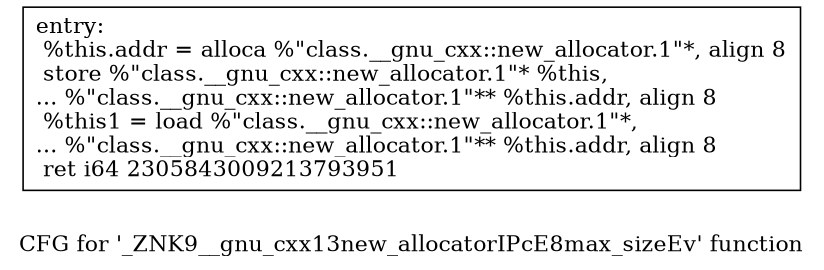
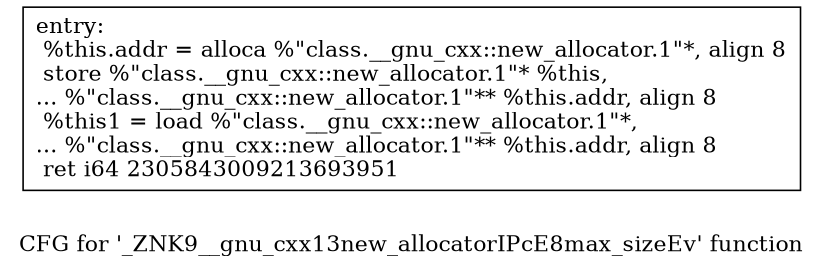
  digraph {
    label="CFG for '_ZNK9__gnu_cxx13new_allocatorIPcE8max_sizeEv' function"
-   n1 [label="{entry:\l  %this.addr = alloca %\"class.__gnu_cxx::new_allocator.1\"*, align 8\l  store %\"class.__gnu_cxx::new_allocator.1\"* %this,\l... %\"class.__gnu_cxx::new_allocator.1\"** %this.addr, align 8\l  %this1 = load %\"class.__gnu_cxx::new_allocator.1\"*,\l... %\"class.__gnu_cxx::new_allocator.1\"** %this.addr, align 8\l  ret i64 2305843009213793951\l}" shape=record]
+   n1 [label="{entry:\l  %this.addr = alloca %\"class.__gnu_cxx::new_allocator.1\"*, align 8\l  store %\"class.__gnu_cxx::new_allocator.1\"* %this,\l... %\"class.__gnu_cxx::new_allocator.1\"** %this.addr, align 8\l  %this1 = load %\"class.__gnu_cxx::new_allocator.1\"*,\l... %\"class.__gnu_cxx::new_allocator.1\"** %this.addr, align 8\l  ret i64 2305843009213693951\l}" shape=record]
  }
